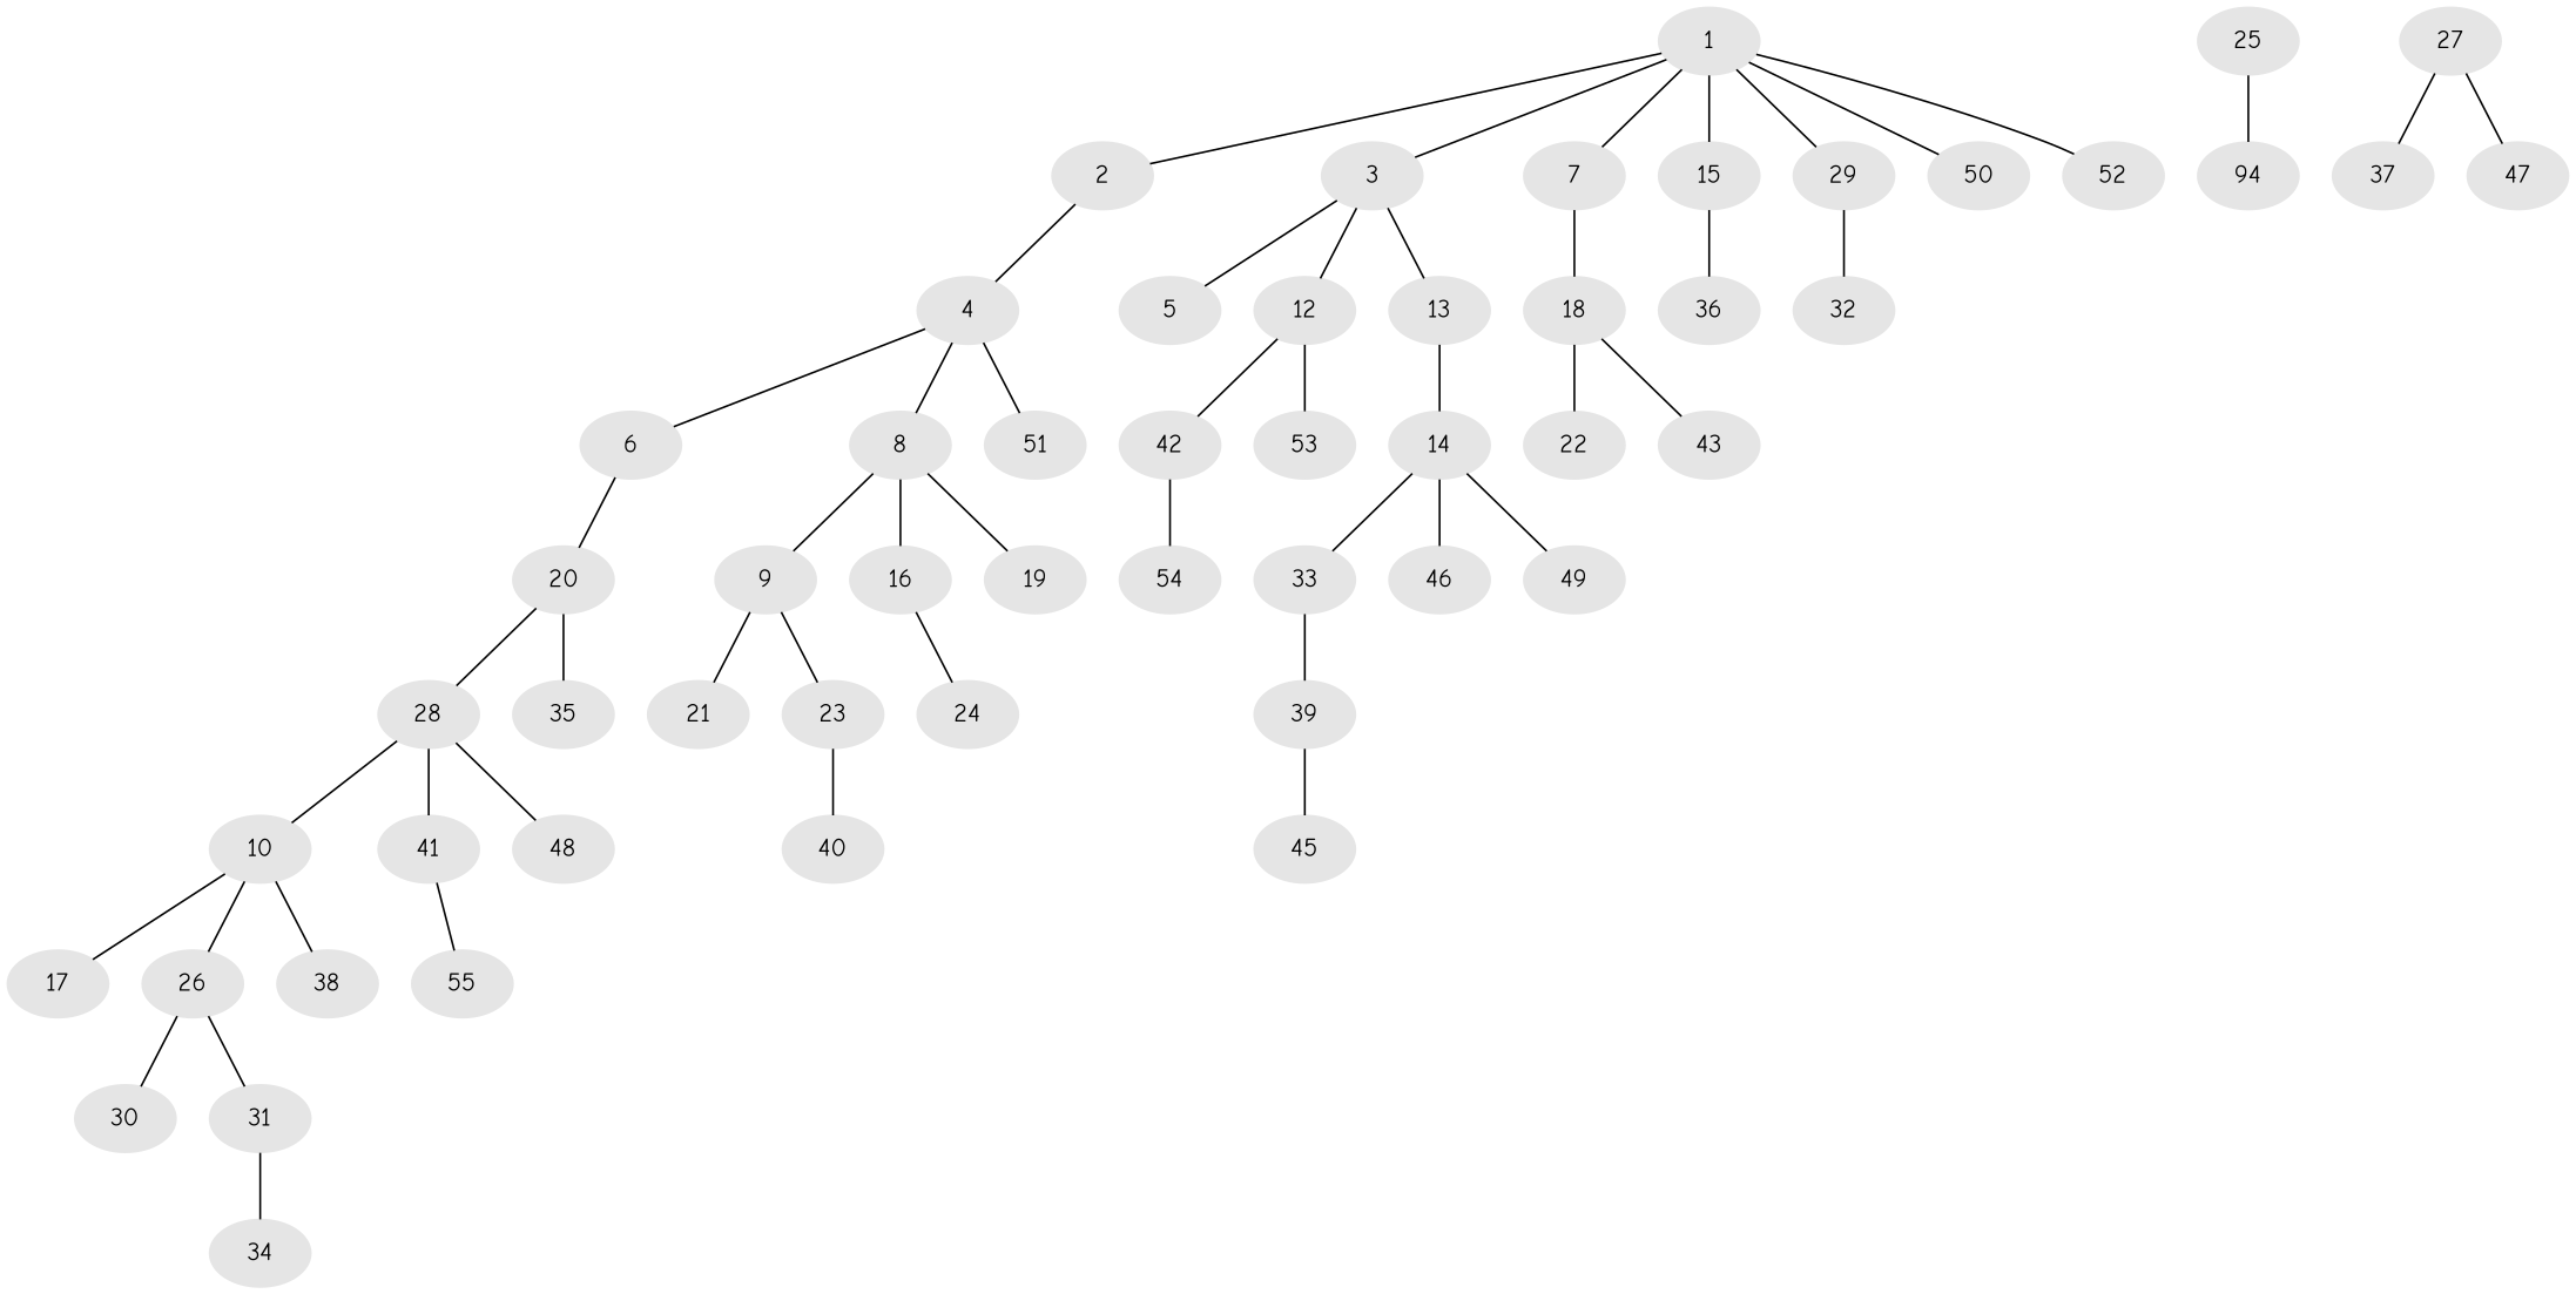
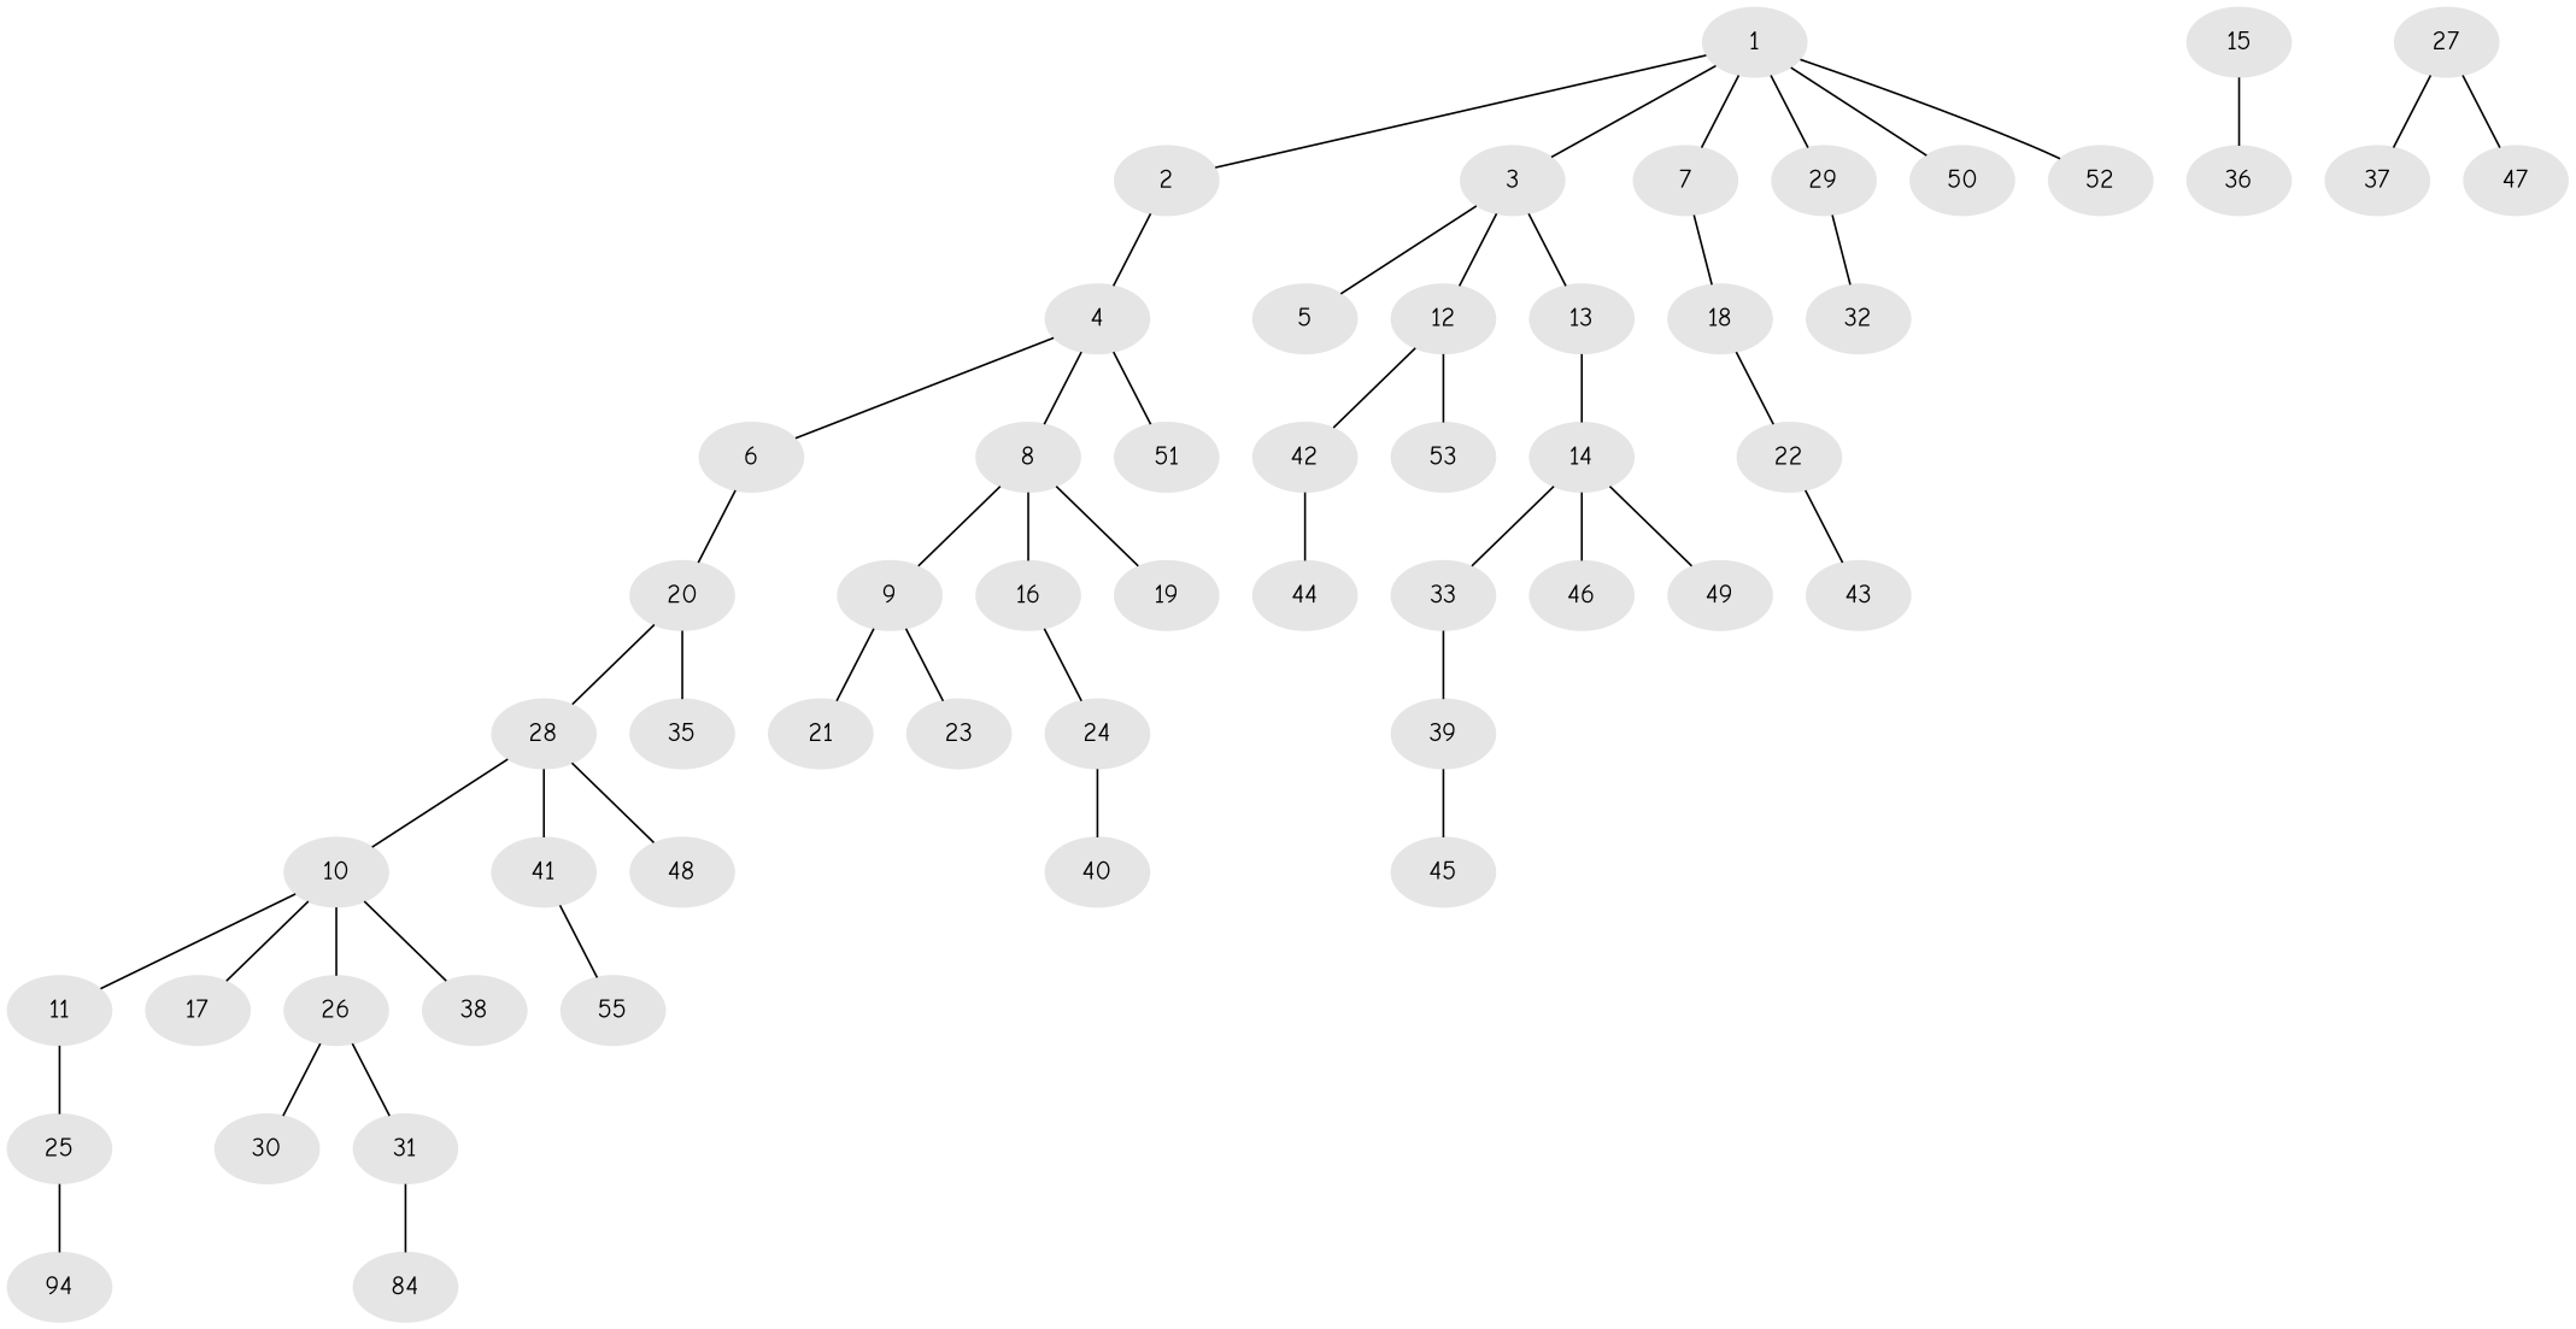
  graph {
    fontname="Comic Neue"
    node [color=gray90 fontname="Comic Neue" style=filled]
    edge [fontname="Comic Neue"]
    1
    2
    3
    7
    15
    29
    50
    52
    4
    5
    12
    13
    18
    36
    32
    6
    8
    51
    42
    53
    14
    20
    9
    16
    19
    10
+   11
    17
    26
    38
    28
    35
    22
    21
    23
    24
    40
    25
    30
    31
    n41 [label=94]
-   44 [label=54]
+   44
    33
    46
    49
    39
    43
    27
    37
    47
    41
    48
-   34
+   34 [label=84]
    55
    45
    1 -- 2
    1 -- 3
    1 -- 7
-   1 -- 15
    1 -- 29
    1 -- 50
    1 -- 52
    2 -- 4
    3 -- 5
    3 -- 12
    3 -- 13
    7 -- 18
    15 -- 36
    29 -- 32
    4 -- 6
    4 -- 8
    4 -- 51
    12 -- 42
    12 -- 53
    13 -- 14
    18 -- 22
    6 -- 20
    8 -- 9
    8 -- 16
    8 -- 19
    42 -- 44
    14 -- 33
    14 -- 46
    14 -- 49
    20 -- 28
    20 -- 35
    9 -- 21
    9 -- 23
    16 -- 24
+   10 -- 11
    10 -- 17
    10 -- 26
    10 -- 38
+   11 -- 25
    26 -- 30
    26 -- 31
    28 -- 10
    28 -- 41
    28 -- 48
-   18 -- 43
-   23 -- 40
+   22 -- 43
+   24 -- 40
    25 -- n41
    31 -- 34
    33 -- 39
    39 -- 45
    27 -- 37
    27 -- 47
    41 -- 55
  }
